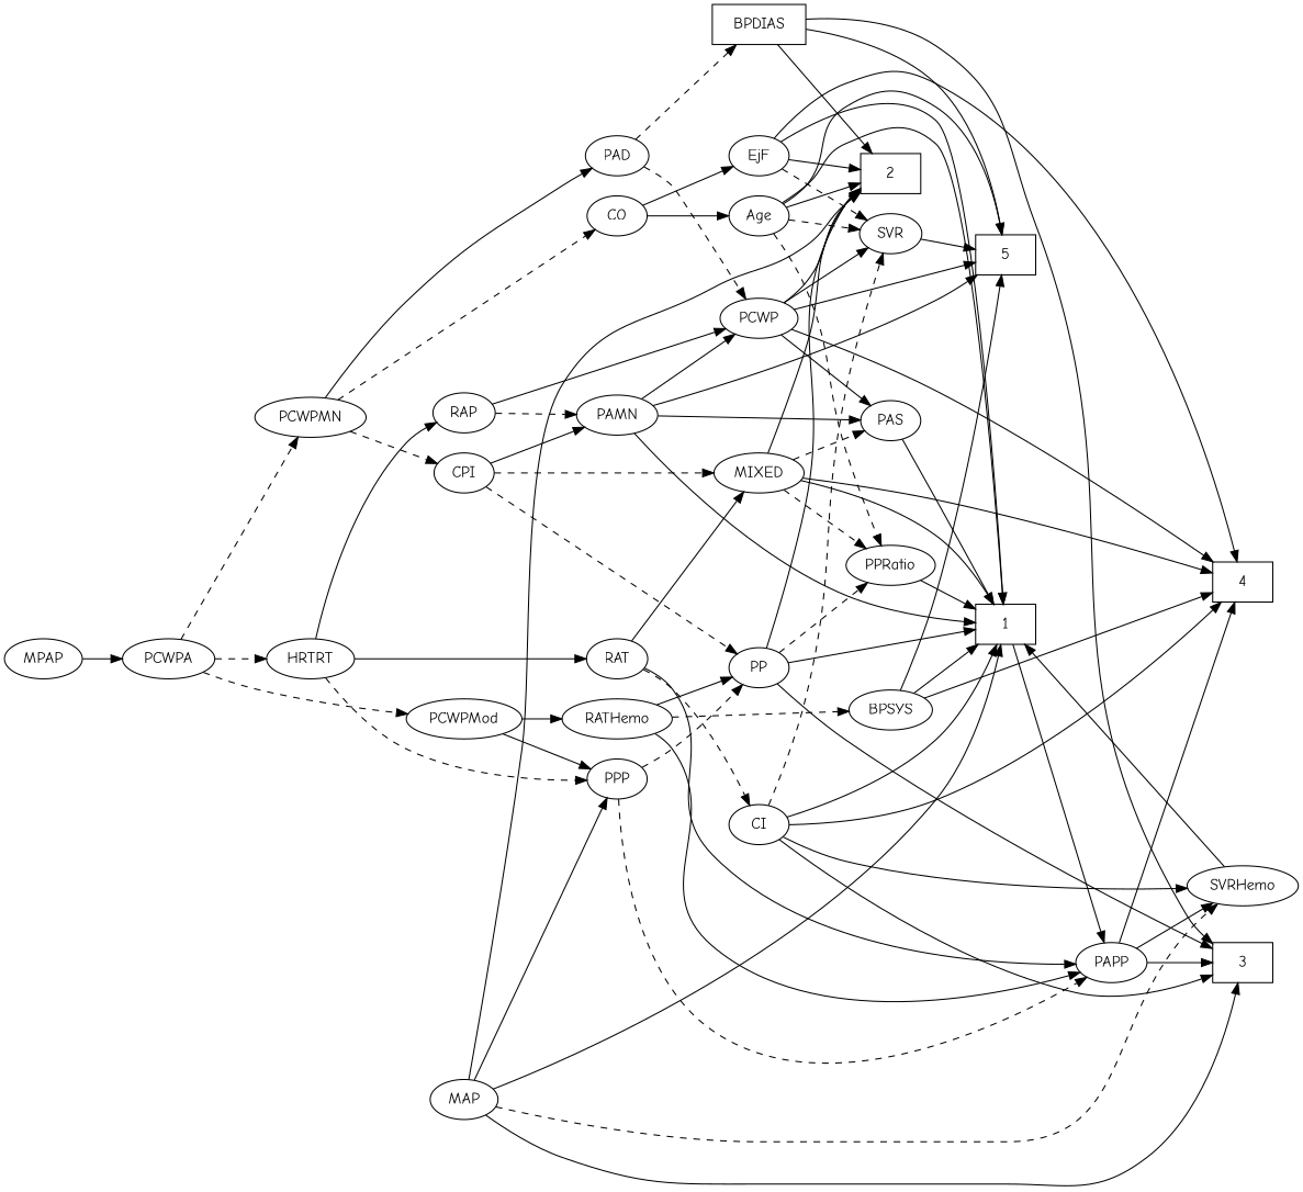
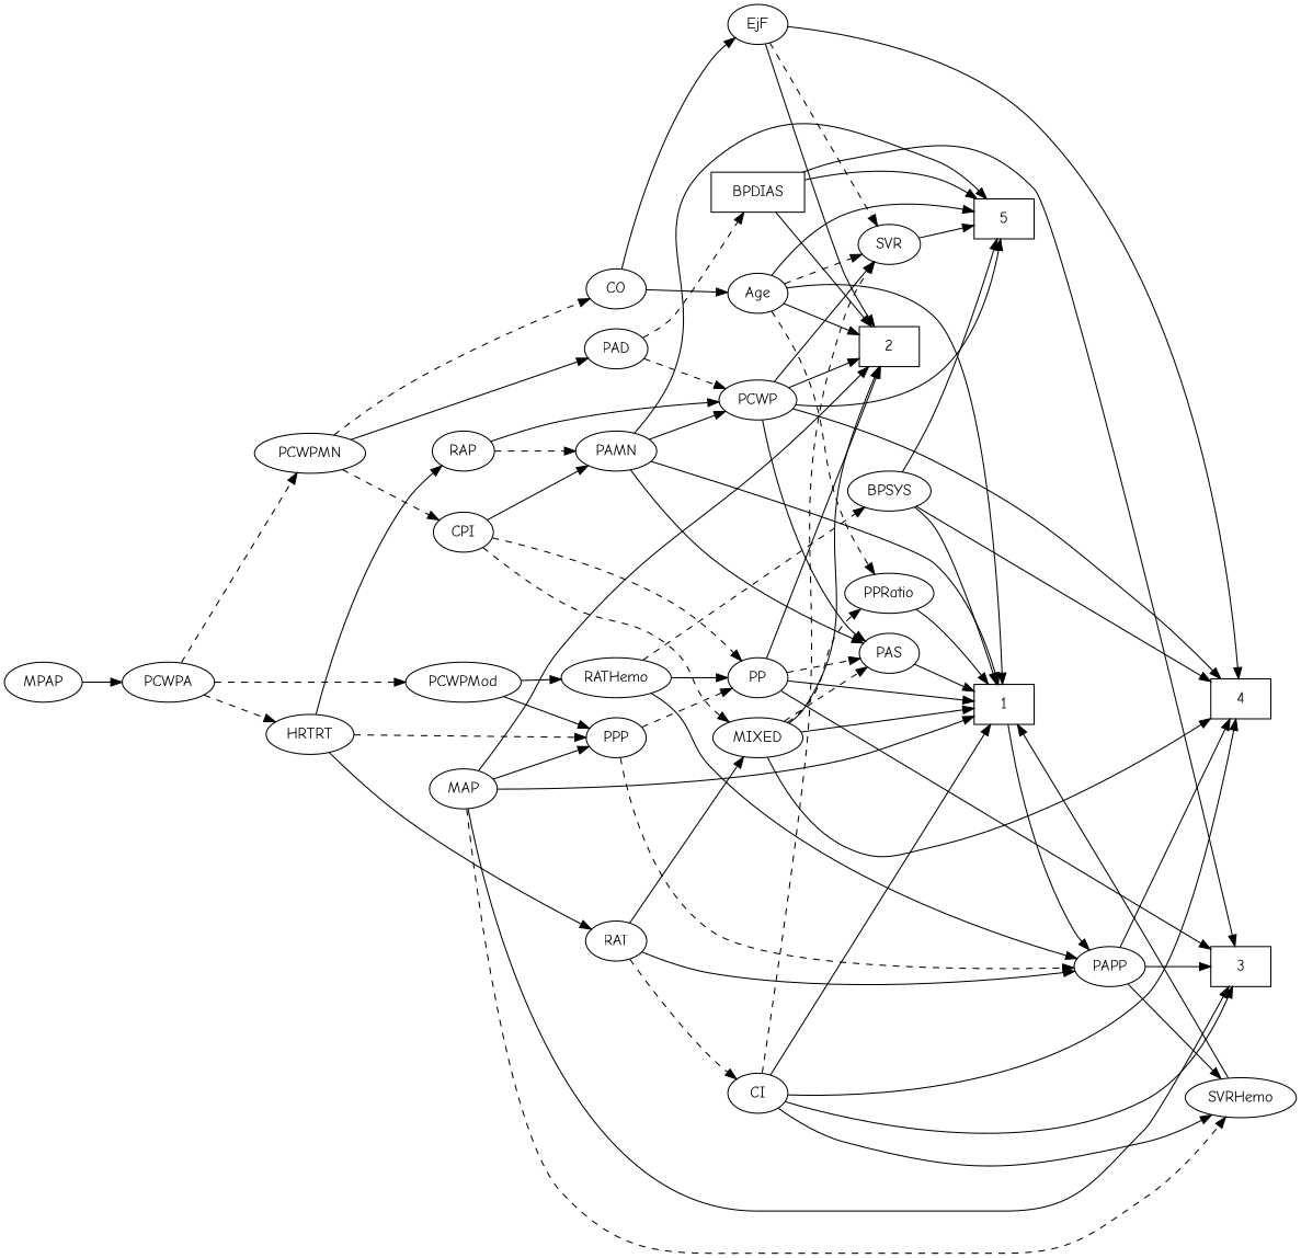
  strict digraph {
    fontname="Comic Neue"
    rankdir=LR
    node [fontname="Comic Neue"]
    edge [fontname="Comic Neue" style=solid]
    1 [height=0.5 shape=box width=0.75]
    PAPP [height=0.5 width=0.88464]
    2 [height=0.5 shape=box width=0.75]
    3 [height=0.5 shape=box width=0.75]
    4 [height=0.5 shape=box width=0.75]
    5 [height=0.5 shape=box width=0.75]
    Age [height=0.5 width=0.75]
    SVR [height=0.5 width=0.77632]
    PPRatio [height=0.5 width=1.1013]
    EjF [height=0.5 width=0.75]
    RAP [height=0.5 width=0.77632]
    PAMN [height=0.5 width=1.011]
    PCWP [height=0.5 width=0.97491]
    PAS [height=0.5 width=0.75]
    MIXED [height=0.5 width=1.1193]
    MPAP [height=0.5 width=0.97491]
    PCWPA [height=0.5 width=1.1555]
    PCWPMod [height=0.5 width=1.4443]
    PCWPMN [height=0.5 width=1.3902]
    HRTRT [height=0.5 width=1.1013]
    RATHemo [height=0.5 width=1.3721]
    PPP [height=0.5 width=0.75]
    PAD [height=0.5 width=0.79437]
    CO [height=0.5 width=0.75]
    CPI [height=0.5 width=0.75]
    RAT [height=0.5 width=0.75827]
    BPSYS [height=0.5 width=1.0471]
    BPDIAS [height=0.5 shape=box width=1.1735]
    PP [height=0.5 width=0.75]
    SVRHemo [height=0.5 width=1.3902]
    CI [height=0.5 width=0.75]
    MAP [height=0.5 width=0.84854]
    1 -> PAPP
    PAPP -> 3
    PAPP -> 4
    PAPP -> SVRHemo
    Age -> 1
    Age -> 2
    Age -> 5
    Age -> SVR [style=dashed]
    Age -> PPRatio [style=dashed]
    SVR -> 5
    PPRatio -> 1
-   EjF -> 1
    EjF -> 2
    EjF -> 4
    EjF -> SVR [style=dashed]
    RAP -> PAMN [style=dashed]
    RAP -> PCWP
    PAMN -> 1
    PAMN -> 5
    PAMN -> PCWP
    PAMN -> PAS
    PCWP -> 2
    PCWP -> 4
    PCWP -> 5
    PCWP -> SVR
    PCWP -> PAS
    PAS -> 1
    MIXED -> 1
    MIXED -> 2
    MIXED -> 4
    MIXED -> PPRatio [style=dashed]
    MIXED -> PAS [style=dashed]
    MPAP -> PCWPA
    PCWPA -> PCWPMod [style=dashed]
    PCWPA -> PCWPMN [style=dashed]
    PCWPA -> HRTRT [style=dashed]
    PCWPMod -> RATHemo
    PCWPMod -> PPP
    PCWPMN -> PAD
    PCWPMN -> CO [style=dashed]
    PCWPMN -> CPI [style=dashed]
    HRTRT -> RAP
    HRTRT -> PPP [style=dashed]
    HRTRT -> RAT
    RATHemo -> PAPP
    RATHemo -> BPSYS [style=dashed]
    RATHemo -> PP
    PPP -> PAPP [style=dashed]
    PPP -> PP [style=dashed]
    PAD -> PCWP [style=dashed]
    PAD -> BPDIAS [style=dashed]
    CO -> Age
    CO -> EjF
    CPI -> PAMN
    CPI -> MIXED [style=dashed]
    CPI -> PP [style=dashed]
    RAT -> PAPP
    RAT -> MIXED
    RAT -> CI [style=dashed]
    BPSYS -> 1
    BPSYS -> 4
    BPSYS -> 5
    BPDIAS -> 2
    BPDIAS -> 3
    BPDIAS -> 5
    PP -> 1
    PP -> 2
    PP -> 3
-   PP -> PPRatio [style=dashed]
+   PP -> PAS [style=dashed]
    SVRHemo -> 1
    CI -> 1
    CI -> 3
    CI -> 4
    CI -> SVR [style=dashed]
    CI -> SVRHemo
    MAP -> 1
    MAP -> 2
    MAP -> 3
    MAP -> PPP
    MAP -> SVRHemo [style=dashed]
  }
